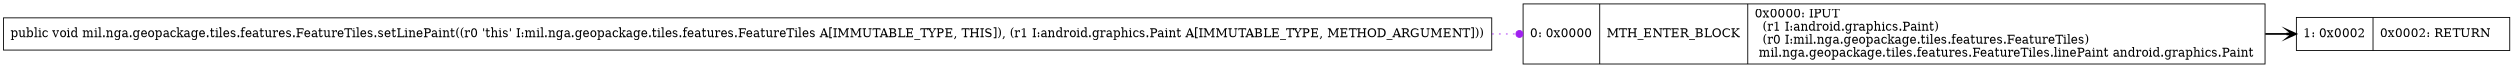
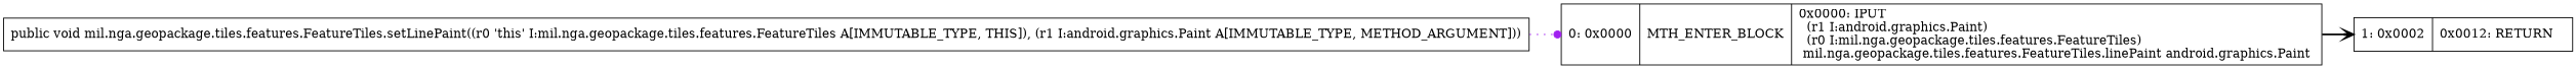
  digraph {
    rankdir=LR
    node [shape=record]
    n1 [label="{0\:\ 0x0000|MTH_ENTER_BLOCK\l|0x0000: IPUT  \l  (r1 I:android.graphics.Paint)\l  (r0 I:mil.nga.geopackage.tiles.features.FeatureTiles)\l mil.nga.geopackage.tiles.features.FeatureTiles.linePaint android.graphics.Paint \l}"]
-   n2 [label="{1\:\ 0x0002|0x0002: RETURN   \l}"]
+   n2 [label="{1\:\ 0x0002|0x0012: RETURN   \l}"]
    n3 [label="{public void mil.nga.geopackage.tiles.features.FeatureTiles.setLinePaint((r0 'this' I:mil.nga.geopackage.tiles.features.FeatureTiles A[IMMUTABLE_TYPE, THIS]), (r1 I:android.graphics.Paint A[IMMUTABLE_TYPE, METHOD_ARGUMENT])) }"]
    n1 -> n2 [color=black style=bold arrowhead=vee]
    n3 -> n1 [color=purple style=dotted arrowhead=dot]
  }
